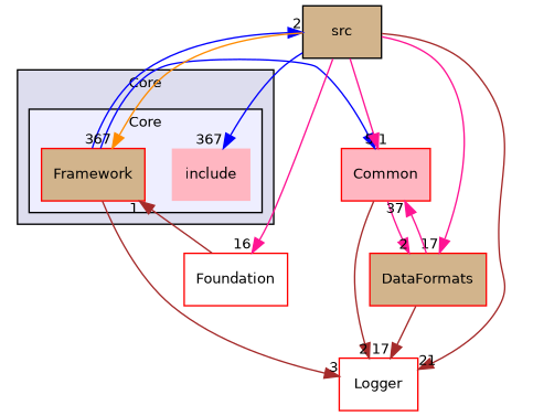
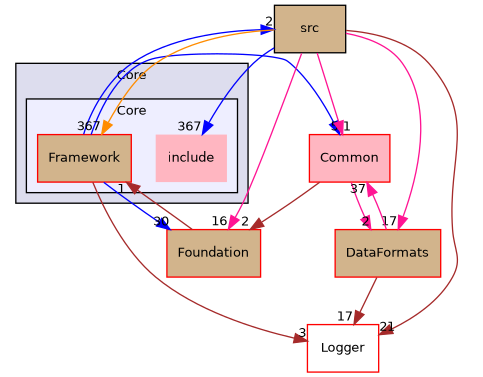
  digraph {
    compound=true
    node [fillcolor=tan fontname=Helvetica fontsize=10 shape=box style=filled color=red]
    edge [color=brown headlabel=2 labeldistance=1.5 labelfontname=Helvetica labelfontsize=10]
    n1 [fillcolor=lightpink label=include shape=plaintext color=""]
    n2 [label=Framework]
    n3 [fillcolor=lightpink label=Common]
-   n4 [fillcolor=white label=Foundation]
+   n4 [label=Foundation]
    n5 [label=src color=""]
    n6 [fillcolor=white label=Logger]
    n7 [label=DataFormats]
    subgraph cluster_1 {
      bgcolor="#ddddee"
      fontname=Helvetica
      fontsize=10
      label=Core
      pencolor=black
      subgraph cluster_2 {
        bgcolor="#eeeeff"
        fontname=Helvetica
        fontsize=10
        label=Core
        pencolor=black
        n1
        n2
      }
    }
    n2 -> n3 [color=blue headlabel=5]
+   n2 -> n4 [color=blue headlabel=30]
    n2 -> n5 [color=blue]
    n2 -> n6 [headlabel=3]
-   n3 -> n6
+   n3 -> n4
    n3 -> n7 [color=deeppink]
    n4 -> n2 [headlabel=1]
    n5 -> n1 [color=blue headlabel=367]
    n5 -> n2 [color=darkorange headlabel=367]
    n5 -> n3 [color=deeppink headlabel=1]
    n5 -> n4 [color=deeppink headlabel=16]
    n5 -> n6 [headlabel=21]
    n5 -> n7 [color=deeppink headlabel=17]
    n7 -> n3 [color=deeppink headlabel=37]
    n7 -> n6 [headlabel=17]
  }
